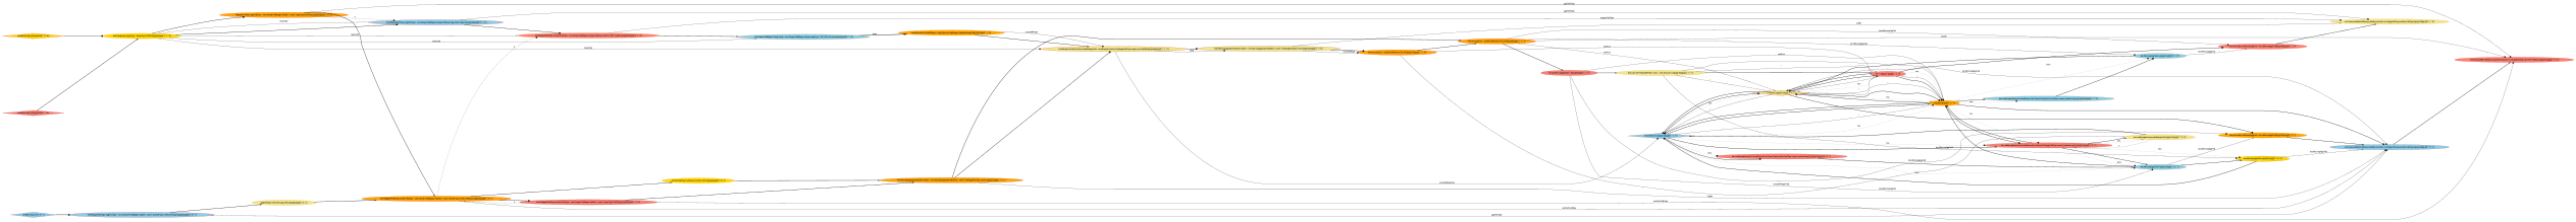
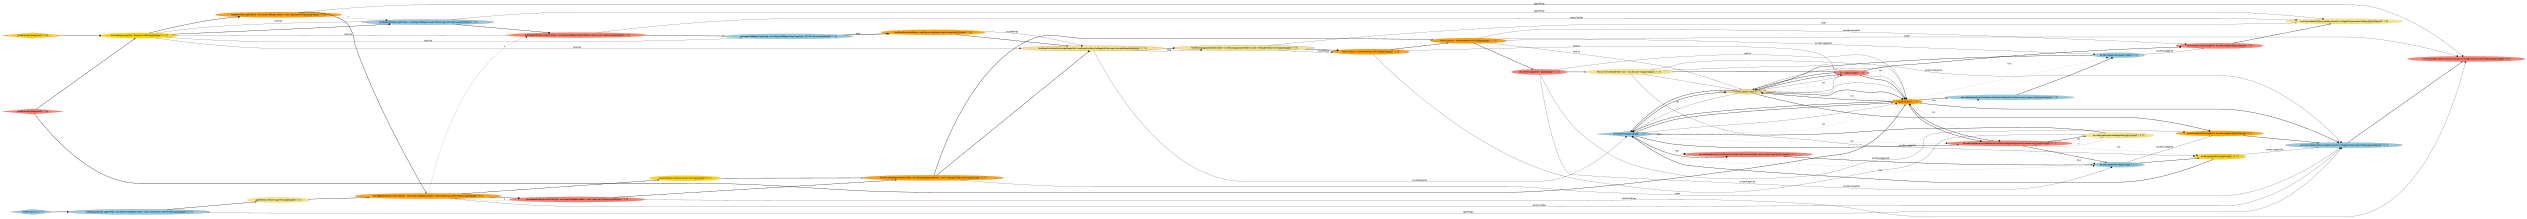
  digraph {
    fontname="Roboto Condensed"
    rankdir=LR
    node [color=darkorange fillcolor=skyblue fontname="Roboto Condensed" shape=ellipse style=filled]
    edge [arrowhead=box fontname="Roboto Condensed" style=bold]
    n1 [color=red label="final MappedFieldType aggFieldType = new RangeFieldMapper.RangeFieldType(\"agg_field\",rangeType)@@@4@@@['0', '1', '0']"]
    n2 [fillcolor=khaki label="testCase(newMatchAllQuery(),builder,null,null,List.of(aggFieldType,anotherFieldType))@@@25@@@['0', '1', '0']"]
    n3 [fillcolor=salmon label="final MappedFieldType anotherFieldType = new RangeFieldMapper.RangeFieldType(\"another_field\",rangeType)@@@5@@@['0', '1', '0']"]
    n4 [label="final RangeFieldMapper.Range range = new RangeFieldMapper.Range(rangeType,1.0D,5.0D,true,true)@@@6@@@['0', '1', '0']"]
    n5 [color=red fillcolor=orange label="final int numDocs = randomIntBetween(100,200)@@@10@@@['1', '1', '0']"]
    n6 [color=red fillcolor=orange label="final int numDocs = randomIntBetween(100,200)@@@8@@@['1', '1', '1']"]
    n7 [fillcolor=khaki label="docs.add(singleton(encodedRangeField))@@@19@@@['1', '0', '0']"]
    n8 [color=brown fillcolor=salmon label="int i = 0@@@11@@@['1', '1', '1']"]
    n9 [color=red fillcolor=salmon label="final int finalDocsMissingAggField = docsMissingAggField@@@24@@@['0', '1', '0']"]
    n10 [label="docsMissingAggField++@@@21@@@['0', '1', '0']"]
    n11 [color=red fillcolor=salmon label="testCase(newMatchAllQuery(),builder,null,null,List.of(aggFieldType,anotherFieldType))@@@27@@@['1', '0', '0']"]
    n12 [color=brown fillcolor=salmon label="int docsMissingAggField = 0@@@9@@@['1', '1', '1']"]
    n13 [color=red fillcolor=khaki label="i < numDocs@@@12@@@['1', '1', '1']" shape=diamond]
    n14 [color=brown fillcolor=salmon label="docs.add(singleton(new SortedNumericDocValuesField(aggFieldType.name(),randomLong())))@@@15@@@['1', '0', '1']"]
    n15 [color=brown label="randomBoolean()@@@14@@@['1', '1', '1']" shape=diamond]
    n16 [fillcolor=orange label="i++@@@13@@@['1', '1', '1']"]
    n17 [label="docsMissingAggField++@@@19@@@['1', '0', '1']"]
    n18 [fillcolor=orange label="final int finalDocsMissingAggField = docsMissingAggField@@@22@@@['0', '0', '1']"]
    n19 [fillcolor=khaki label="final List<Set<IndexableField>> docs = new ArrayList<>()@@@10@@@['1', '1', '1']"]
    n20 [color=brown fillcolor=salmon label="testMatchSparseRangeField['0', '1', '0']" shape=diamond]
    n21 [fillcolor=gold label="final RangeType rangeType = RangeType.DOUBLE@@@3@@@['1', '1', '0']"]
    n22 [color=red fillcolor=khaki label="final BinaryDocValuesField encodedRangeField = new BinaryDocValuesField(aggFieldType.name(),encodedRange)@@@8@@@['1', '1', '0']"]
    n23 [color=red fillcolor=orange label="MappedFieldType aggFieldType = new RangeFieldMapper.Builder(\"_name\",rangeType).fieldType()@@@4@@@['1', '0', '0']"]
    n24 [color=brown fillcolor=gold label="docsMissingAggField++@@@23@@@['1', '0', '0']"]
    n25 [color=brown label="testCase(newMatchAllQuery(),builder,null,null,List.of(aggFieldType,anotherFieldType))@@@23@@@['1', '0', '1']"]
    n26 [label="docs.add(singleton(new SortedNumericDocValuesField(anotherFieldType.name(),randomLong())))@@@20@@@['0', '1', '0']"]
    n27 [color=brown fillcolor=khaki label="final MissingAggregationBuilder builder = new MissingAggregationBuilder(\"_name\").field(aggFieldType.name())@@@9@@@['1', '1', '0']"]
    n28 [fillcolor=orange label="final BytesRef encodedRange = rangeType.encodeRanges(singleton(range))@@@7@@@['0', '1', '0']"]
    n29 [color=red fillcolor=orange label="final MappedFieldType anotherFieldType = new NumberFieldMapper.Builder(\"_name\",NumberType.LONG).fieldType()@@@5@@@['1', '0', '1']"]
    n30 [fillcolor=gold label="anotherFieldType.setName(\"another_field\")@@@6@@@['0', '0', '1']"]
    n31 [color=brown fillcolor=salmon label="final MappedFieldType anotherFieldType = new RangeFieldMapper.Builder(\"_name\",rangeType).fieldType()@@@6@@@['1', '0', '0']"]
    n32 [color=brown fillcolor=orange label="final MissingAggregationBuilder builder = new MissingAggregationBuilder(\"_name\").field(aggFieldType.name())@@@7@@@['1', '0', '1']"]
    n33 [color=red fillcolor=gold label="testMatchSparseRangeField['1', '0', '0']" shape=diamond]
    n34 [color=brown fillcolor=salmon label="docs.add(singleton(new SortedNumericDocValuesField(anotherFieldType.name(),randomLong())))@@@18@@@['0', '0', '1']"]
    n35 [color=red label="final MappedFieldType aggFieldType = new NumberFieldMapper.Builder(\"_name\",NumberType.LONG).fieldType()@@@3@@@['0', '0', '1']"]
    n36 [fillcolor=khaki label="aggFieldType.setName(\"agg_field\")@@@4@@@['0', '0', '1']"]
    n37 [color=brown label="testMatchSparse['0', '0', '1']" shape=diamond]
    n1 -> n2 [label=aggFieldType style=solid]
    n1 -> n3
    n3 -> n2 [label=anotherFieldType style=solid]
    n3 -> n4 [arrowhead=onormal]
    n4 -> n28 [label=range style=solid]
    n4 -> n28 [arrowhead=onormal]
    n5 -> n6 [arrowhead=onormal]
    n5 -> n7 [arrowhead=onormal label=encodedRangeField style=solid]
    n5 -> n8 [arrowhead=onormal label=numDocs style=solid]
    n6 -> n9 [label=docsMissingAggField style=solid]
    n6 -> n10 [label=docsMissingAggField style=solid]
    n6 -> n11 [label=builder style=solid]
    n6 -> n12 [arrowhead=onormal]
    n6 -> n13 [arrowhead=onormal label=numDocs style=solid]
    n7 -> n14 [arrowhead=onormal label=0 style=dashed]
    n7 -> n15 [arrowhead=onormal]
    n8 -> n9
    n8 -> n13 [arrowhead=onormal label=i style=solid]
    n8 -> n13 [arrowhead=onormal label=true style=dotted]
    n8 -> n13 [arrowhead=onormal]
    n8 -> n16 [arrowhead=onormal]
    n8 -> n16 [arrowhead=onormal label=true style=dotted]
    n8 -> n16 [arrowhead=onormal label=i style=solid]
    n9 -> n2 [arrowhead=onormal]
    n10 -> n9 [arrowhead=onormal label=docsMissingAggField style=solid]
    n10 -> n13
    n12 -> n16 [label=numDocs style=solid]
    n12 -> n17 [label=docsMissingAggField style=solid]
    n12 -> n18 [label=docsMissingAggField style=solid]
    n12 -> n19 [arrowhead=onormal]
    n13 -> n8 [label=i style=solid]
    n13 -> n8 [arrowhead=onormal]
    n13 -> n15
    n13 -> n15 [arrowhead=onormal label=true style=dotted]
    n13 -> n15 [label=i style=solid]
    n13 -> n16 [label=i style=solid]
    n13 -> n16
    n13 -> n16 [arrowhead=onormal label=true style=dotted]
    n13 -> n18
    n14 -> n7 [arrowhead=onormal]
    n14 -> n7 [arrowhead=onormal label=true style=dotted]
    n14 -> n16
    n14 -> n17 [label=false style=dotted]
    n14 -> n17 [arrowhead=onormal]
    n14 -> n24 [label=false style=dotted]
    n15 -> n13
    n15 -> n14 [arrowhead=onormal]
    n15 -> n14 [label=true style=dotted]
    n15 -> n16 [arrowhead=onormal]
    n15 -> n16 [label=i style=solid]
    n15 -> n17 [label=false style=dotted]
    n15 -> n34
    n15 -> n34 [label=false style=dotted]
    n16 -> n10 [label=false style=dotted]
    n16 -> n13
    n16 -> n13 [arrowhead=onormal label=i style=solid]
    n16 -> n14 [label=true style=dotted]
    n16 -> n14
    n16 -> n15
    n16 -> n15 [arrowhead=onormal label=true style=dotted]
    n16 -> n25
    n16 -> n26 [label=false style=dotted]
    n16 -> n26 [arrowhead=onormal]
-   n17 -> n16 [arrowhead=onormal]
+   n20 -> n16 [arrowhead=onormal]
    n17 -> n18 [arrowhead=onormal label=docsMissingAggField style=solid]
    n17 -> n24 [arrowhead=onormal]
    n18 -> n25 [arrowhead=onormal]
    n19 -> n8 [arrowhead=onormal label=i style=solid]
    n19 -> n8 [arrowhead=onormal]
    n19 -> n13 [arrowhead=onormal label=i style=solid]
    n19 -> n24 [label=docsMissingAggField style=solid]
    n19 -> n25 [label=docsMissingAggField style=solid]
    n20 -> n21 [arrowhead=onormal]
    n21 -> n1 [arrowhead=onormal label=rangeType style=solid]
    n21 -> n1
    n21 -> n3 [arrowhead=onormal label=rangeType style=solid]
    n21 -> n4 [arrowhead=onormal label=rangeType style=solid]
    n21 -> n22 [label=rangeType style=solid]
    n21 -> n23
    n22 -> n15 [label=encodedRangeField style=solid]
    n22 -> n27
    n22 -> n27 [label=range style=solid]
    n23 -> n1 [label=0 style=dashed]
    n23 -> n11 [label=aggFieldType style=solid]
    n23 -> n29 [arrowhead=onormal]
    n24 -> n15
    n24 -> n25 [arrowhead=onormal label=docsMissingAggField style=solid]
    n25 -> n11 [arrowhead=onormal]
    n26 -> n10
    n27 -> n2 [arrowhead=onormal label=builder style=solid]
    n27 -> n5 [label=encodedRange style=solid]
    n27 -> n5
    n28 -> n22 [label=encodedRange style=solid]
    n28 -> n22 [arrowhead=onormal]
    n29 -> n3 [label=0 style=dashed]
    n29 -> n25 [arrowhead=onormal label=anotherFieldType style=solid]
    n29 -> n30 [arrowhead=onormal]
    n29 -> n31
    n30 -> n32 [arrowhead=onormal]
    n31 -> n11 [label=anotherFieldType style=solid]
    n31 -> n29 [arrowhead=onormal label=0 style=dashed]
    n31 -> n32 [arrowhead=onormal]
    n32 -> n6 [arrowhead=onormal]
    n32 -> n22
    n32 -> n25 [label=builder style=solid]
    n33 -> n21
    n34 -> n17 [arrowhead=onormal]
    n35 -> n25 [label=aggFieldType style=solid]
    n35 -> n36 [arrowhead=onormal]
    n36 -> n29 [arrowhead=onormal]
    n37 -> n35
  }
